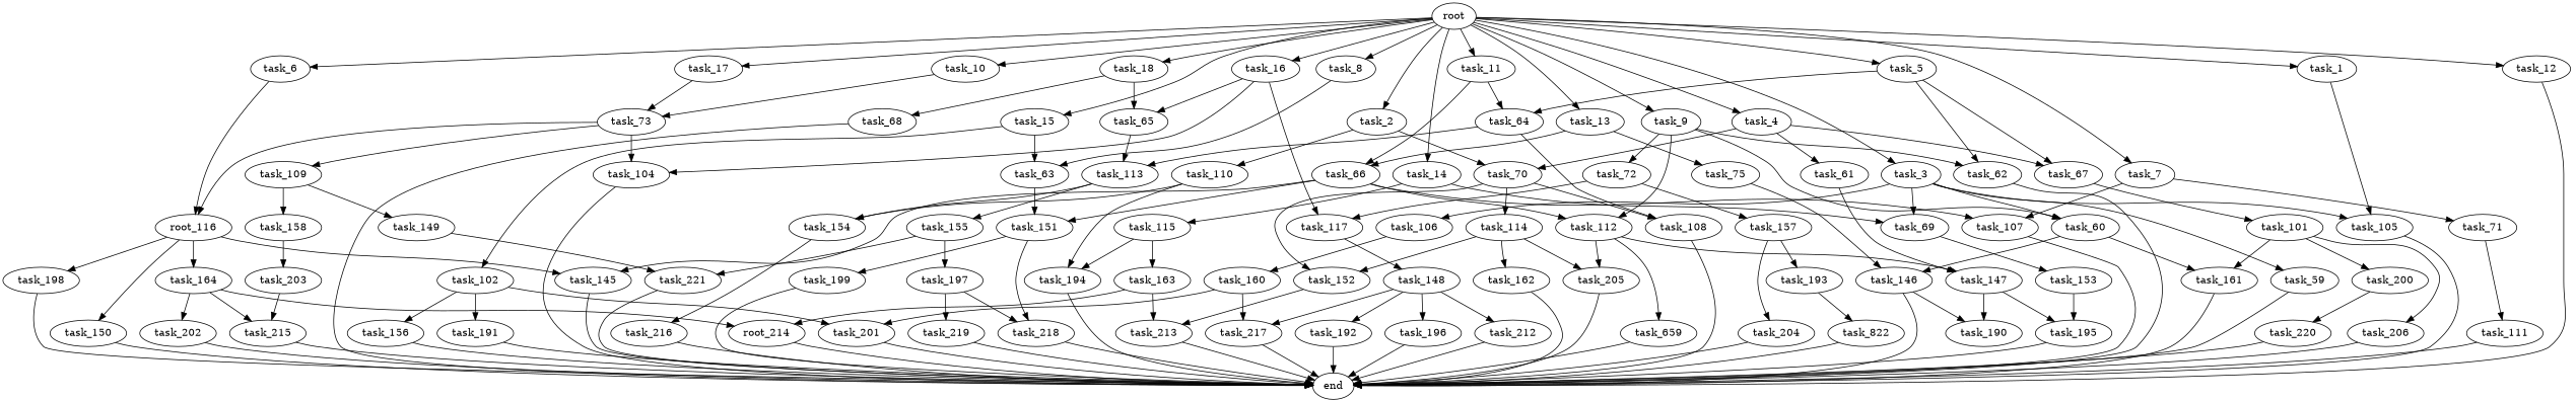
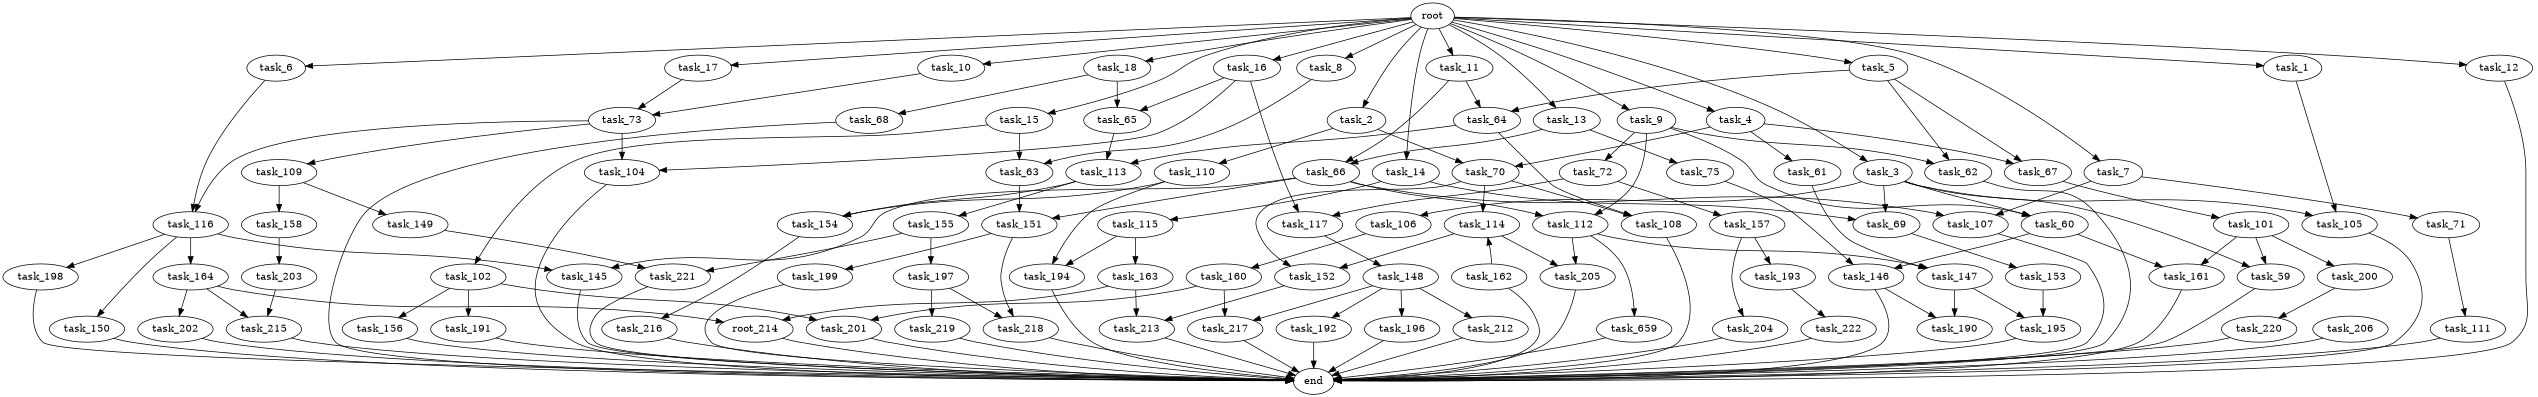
  digraph {
    n1 [label=root_214]
    end
    task_8
    task_63
    task_151
    task_101
    task_206
    task_161
    task_200
    task_220
    task_108
    task_191
    task_15
    task_102
    task_201
    task_156
    task_218
    task_199
    task_105
    task_18
    task_68
    task_65
    task_113
    task_195
    task_154
    task_216
    task_73
    task_109
-   task_116 [label=root_116]
+   task_116
    task_104
    task_158
    task_149
    task_145
    task_150
    task_198
    task_164
    task_16
    task_117
    task_148
    task_110
    task_194
    task_162
    task_217
    task_114
    task_205
    task_152
    task_203
    task_215
    task_1
    task_64
    task_155
    task_160
    task_11
    task_66
    task_107
    task_112
    task_62
    task_2
    task_70
    task_10
    task_197
    task_219
    task_147
    n64 [label=task_659]
    task_221
    task_72
    task_157
    task_193
    task_204
    task_17
    task_190
    task_213
    task_67
    task_202
-   task_222 [label=task_822]
+   task_222
    task_106
    task_12
    task_9
    task_60
    task_146
    task_192
    task_196
    task_212
    task_69
    task_153
    task_13
    task_75
    task_3
    task_59
    task_5
    task_115
    task_163
    task_14
    task_4
    task_61
    root
    task_6
    task_7
    task_71
    task_111
    n1 -> end
    task_8 -> task_63
    task_63 -> task_151
    task_151 -> task_218
    task_151 -> task_199
-   task_101 -> task_206
+   task_101 -> task_59
    task_101 -> task_161
    task_101 -> task_200
    task_206 -> end
    task_161 -> end
    task_200 -> task_220
    task_220 -> end
    task_108 -> end
    task_191 -> end
    task_15 -> task_63
    task_15 -> task_102
    task_102 -> task_191
    task_102 -> task_201
    task_102 -> task_156
    task_201 -> end
    task_156 -> end
    task_218 -> end
    task_199 -> end
    task_105 -> end
    task_18 -> task_68
    task_18 -> task_65
    task_68 -> end
    task_65 -> task_113
    task_113 -> task_154
    task_113 -> task_155
    task_195 -> end
    task_154 -> task_216
    task_216 -> end
    task_73 -> task_109
    task_73 -> task_116
    task_73 -> task_104
    task_109 -> task_158
    task_109 -> task_149
    task_116 -> task_145
    task_116 -> task_150
    task_116 -> task_198
    task_116 -> task_164
    task_104 -> end
    task_158 -> task_203
    task_149 -> task_221
    task_145 -> end
    task_150 -> end
    task_198 -> end
    task_164 -> n1
    task_164 -> task_215
    task_164 -> task_202
    task_16 -> task_65
    task_16 -> task_104
    task_16 -> task_117
    task_117 -> task_148
    task_148 -> task_217
    task_148 -> task_192
    task_148 -> task_196
    task_148 -> task_212
    task_110 -> task_154
    task_110 -> task_194
    task_194 -> end
    task_162 -> end
    task_217 -> end
-   task_114 -> task_162
+   task_162 -> task_114
    task_114 -> task_205
    task_114 -> task_152
    task_205 -> end
    task_152 -> task_213
    task_203 -> task_215
    task_215 -> end
    task_1 -> task_105
    task_64 -> task_108
    task_64 -> task_113
    task_155 -> task_197
    task_155 -> task_221
    task_160 -> task_201
    task_160 -> task_217
    task_11 -> task_64
    task_11 -> task_66
    task_66 -> task_151
    task_66 -> task_145
    task_66 -> task_107
    task_66 -> task_112
    task_107 -> end
    task_112 -> task_205
    task_112 -> task_147
    task_112 -> n64
    task_62 -> end
    task_2 -> task_110
    task_2 -> task_70
    task_70 -> task_108
    task_70 -> task_114
    task_70 -> task_152
    task_10 -> task_73
    task_197 -> task_218
    task_197 -> task_219
    task_219 -> end
    task_147 -> task_195
    task_147 -> task_190
    n64 -> end
    task_221 -> end
    task_72 -> task_117
    task_72 -> task_157
    task_157 -> task_193
    task_157 -> task_204
    task_193 -> task_222
    task_204 -> end
    task_17 -> task_73
    task_213 -> end
    task_67 -> task_101
    task_202 -> end
    task_222 -> end
    task_106 -> task_160
    task_12 -> end
    task_9 -> task_112
    task_9 -> task_62
    task_9 -> task_72
    task_9 -> task_60
    task_60 -> task_161
    task_60 -> task_146
    task_146 -> end
    task_146 -> task_190
    task_192 -> end
    task_196 -> end
    task_212 -> end
    task_69 -> task_153
    task_153 -> task_195
    task_13 -> task_66
    task_13 -> task_75
    task_75 -> task_146
    task_3 -> task_105
    task_3 -> task_106
    task_3 -> task_60
    task_3 -> task_69
    task_3 -> task_59
    task_59 -> end
    task_5 -> task_64
    task_5 -> task_62
    task_5 -> task_67
    task_115 -> task_194
    task_115 -> task_163
    task_163 -> n1
    task_163 -> task_213
    task_14 -> task_69
    task_14 -> task_115
    task_4 -> task_70
    task_4 -> task_67
    task_4 -> task_61
    task_61 -> task_147
    root -> task_8
    root -> task_15
    root -> task_18
    root -> task_16
    root -> task_1
    root -> task_11
    root -> task_2
    root -> task_10
    root -> task_17
    root -> task_12
    root -> task_9
    root -> task_13
    root -> task_3
    root -> task_5
    root -> task_14
    root -> task_4
    root -> task_6
    root -> task_7
    task_6 -> task_116
    task_7 -> task_107
    task_7 -> task_71
    task_71 -> task_111
    task_111 -> end
  }
